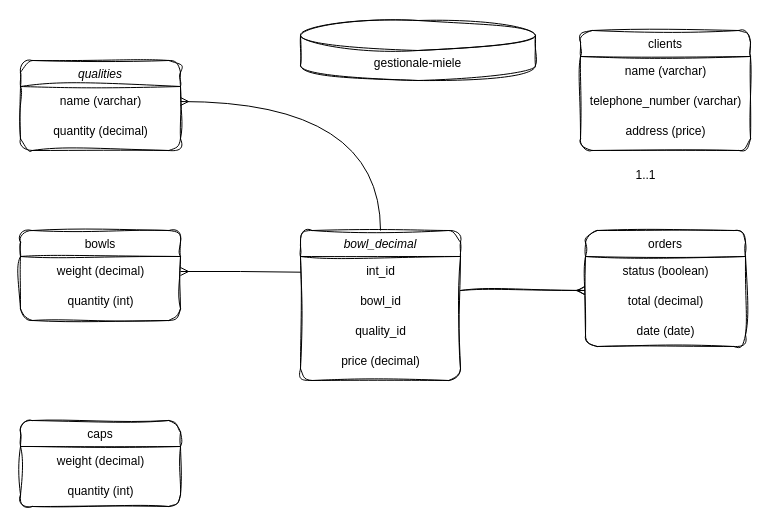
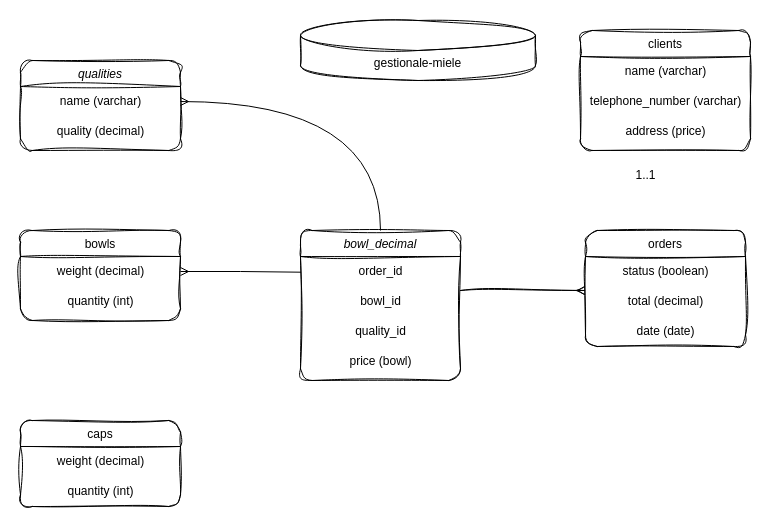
  <mxCell id="0" />
  <mxCell id="1" parent="0" />
  <mxCell id="2" value="qualities" style="swimlane;fontStyle=2;align=center;verticalAlign=top;childLayout=stackLayout;horizontal=1;startSize=26;horizontalStack=0;resizeParent=1;resizeLast=0;collapsible=1;marginBottom=0;rounded=1;shadow=0;strokeWidth=1;glass=0;swimlaneLine=1;gradientColor=none;sketch=1;curveFitting=1;jiggle=2;" parent="1" vertex="1"><mxGeometry x="20" y="60" width="160" height="90" as="geometry"><mxRectangle x="220" y="120" width="160" height="26" as="alternateBounds" /></mxGeometry></mxCell>
  <mxCell id="3" value="name (varchar)" style="text;html=1;align=center;verticalAlign=middle;resizable=0;points=[];autosize=1;strokeColor=none;fillColor=none;sketch=1;curveFitting=1;jiggle=2;" vertex="1" parent="2"><mxGeometry y="26" width="160" height="30" as="geometry" /></mxCell>
- <mxCell id="4" value="quantity (decimal)" style="text;html=1;align=center;verticalAlign=middle;resizable=0;points=[];autosize=1;strokeColor=none;fillColor=none;sketch=1;curveFitting=1;jiggle=2;" vertex="1" parent="2"><mxGeometry y="56" width="160" height="30" as="geometry" /></mxCell>
+ <mxCell id="4" value="quality (decimal)" style="text;html=1;align=center;verticalAlign=middle;resizable=0;points=[];autosize=1;strokeColor=none;fillColor=none;sketch=1;curveFitting=1;jiggle=2;" vertex="1" parent="2"><mxGeometry y="56" width="160" height="30" as="geometry" /></mxCell>
  <mxCell id="5" value="bowls" style="swimlane;fontStyle=0;align=center;verticalAlign=top;childLayout=stackLayout;horizontal=1;startSize=26;horizontalStack=0;resizeParent=1;resizeLast=0;collapsible=1;marginBottom=0;rounded=1;shadow=0;strokeWidth=1;gradientColor=none;sketch=1;curveFitting=1;jiggle=2;" parent="1" vertex="1"><mxGeometry x="20" y="230" width="160" height="90" as="geometry"><mxRectangle x="130" y="380" width="160" height="26" as="alternateBounds" /></mxGeometry></mxCell>
  <mxCell id="6" value="weight (decimal)" style="text;html=1;align=center;verticalAlign=middle;resizable=0;points=[];autosize=1;strokeColor=none;fillColor=none;sketch=1;curveFitting=1;jiggle=2;" vertex="1" parent="5"><mxGeometry y="26" width="160" height="30" as="geometry" /></mxCell>
  <mxCell id="7" value="quantity (int)" style="text;html=1;align=center;verticalAlign=middle;resizable=0;points=[];autosize=1;strokeColor=none;fillColor=none;" vertex="1" parent="5"><mxGeometry y="56" width="160" height="30" as="geometry" /></mxCell>
  <mxCell id="8" value="clients" style="swimlane;fontStyle=0;align=center;verticalAlign=top;childLayout=stackLayout;horizontal=1;startSize=26;horizontalStack=0;resizeParent=1;resizeLast=0;collapsible=1;marginBottom=0;rounded=1;shadow=0;strokeWidth=1;gradientColor=none;sketch=1;curveFitting=1;jiggle=2;" parent="1" vertex="1"><mxGeometry x="580" y="30" width="170" height="120" as="geometry"><mxRectangle x="550" y="140" width="160" height="26" as="alternateBounds" /></mxGeometry></mxCell>
  <mxCell id="9" value="name (varchar)" style="text;html=1;align=center;verticalAlign=middle;resizable=0;points=[];autosize=1;strokeColor=none;fillColor=none;" vertex="1" parent="8"><mxGeometry y="26" width="170" height="30" as="geometry" /></mxCell>
  <mxCell id="10" value="telephone_number (varchar)" style="text;html=1;align=center;verticalAlign=middle;resizable=0;points=[];autosize=1;strokeColor=none;fillColor=none;" vertex="1" parent="8"><mxGeometry y="56" width="170" height="30" as="geometry" /></mxCell>
  <mxCell id="11" value="address (price)" style="text;html=1;align=center;verticalAlign=middle;resizable=0;points=[];autosize=1;strokeColor=none;fillColor=none;" vertex="1" parent="8"><mxGeometry y="86" width="170" height="30" as="geometry" /></mxCell>
  <mxCell id="12" value="orders" style="swimlane;fontStyle=0;align=center;verticalAlign=top;childLayout=stackLayout;horizontal=1;startSize=26;horizontalStack=0;resizeParent=1;resizeLast=0;collapsible=1;marginBottom=0;rounded=1;shadow=0;strokeWidth=1;gradientColor=none;sketch=1;curveFitting=1;jiggle=2;" vertex="1" parent="1"><mxGeometry x="585" y="230" width="160" height="116" as="geometry"><mxRectangle x="550" y="140" width="160" height="26" as="alternateBounds" /></mxGeometry></mxCell>
  <mxCell id="13" value="status (boolean)" style="text;html=1;align=center;verticalAlign=middle;resizable=0;points=[];autosize=1;strokeColor=none;fillColor=none;sketch=1;curveFitting=1;jiggle=2;" vertex="1" parent="12"><mxGeometry y="26" width="160" height="30" as="geometry" /></mxCell>
  <mxCell id="14" value="total (decimal)" style="text;html=1;align=center;verticalAlign=middle;resizable=0;points=[];autosize=1;strokeColor=none;fillColor=none;" vertex="1" parent="12"><mxGeometry y="56" width="160" height="30" as="geometry" /></mxCell>
  <mxCell id="15" value="date (date)" style="text;html=1;align=center;verticalAlign=middle;resizable=0;points=[];autosize=1;strokeColor=none;fillColor=none;sketch=1;curveFitting=1;jiggle=2;" vertex="1" parent="12"><mxGeometry y="86" width="160" height="30" as="geometry" /></mxCell>
  <mxCell id="16" value="gestionale-miele" style="shape=cylinder3;whiteSpace=wrap;html=1;boundedLbl=1;backgroundOutline=1;size=15;gradientColor=none;sketch=1;curveFitting=1;jiggle=2;" vertex="1" parent="1"><mxGeometry x="300" y="20" width="235" height="60" as="geometry" /></mxCell>
  <mxCell id="17" value="caps" style="swimlane;fontStyle=0;align=center;verticalAlign=top;childLayout=stackLayout;horizontal=1;startSize=26;horizontalStack=0;resizeParent=1;resizeLast=0;collapsible=1;marginBottom=0;rounded=1;shadow=0;strokeWidth=1;gradientColor=none;sketch=1;curveFitting=1;jiggle=2;" vertex="1" parent="1"><mxGeometry x="20" y="420" width="160" height="86" as="geometry"><mxRectangle x="130" y="380" width="160" height="26" as="alternateBounds" /></mxGeometry></mxCell>
  <mxCell id="18" value="weight (decimal)" style="text;html=1;align=center;verticalAlign=middle;resizable=0;points=[];autosize=1;strokeColor=none;fillColor=none;" vertex="1" parent="17"><mxGeometry y="26" width="160" height="30" as="geometry" /></mxCell>
  <mxCell id="19" value="quantity (int)" style="text;html=1;align=center;verticalAlign=middle;resizable=0;points=[];autosize=1;strokeColor=none;fillColor=none;" vertex="1" parent="17"><mxGeometry y="56" width="160" height="30" as="geometry" /></mxCell>
  <mxCell id="20" value="" style="fontSize=12;html=1;endArrow=ERmany;startArrow=none;rounded=0;entryX=-0.005;entryY=0.133;entryDx=0;entryDy=0;entryPerimeter=0;sketch=1;curveFitting=1;jiggle=2;startFill=0;" edge="1" parent="1" target="14"><mxGeometry width="100" height="100" relative="1" as="geometry"><mxPoint x="460" y="290" as="sourcePoint" /><mxPoint x="300" y="312" as="targetPoint" /></mxGeometry></mxCell>
  <mxCell id="21" value="1..1" style="text;html=1;align=center;verticalAlign=middle;resizable=0;points=[];autosize=1;strokeColor=none;fillColor=none;sketch=1;curveFitting=1;jiggle=2;" vertex="1" parent="1"><mxGeometry x="625" y="160" width="40" height="30" as="geometry" /></mxCell>
  <mxCell id="22" value="bowl_decimal" style="swimlane;fontStyle=2;align=center;verticalAlign=top;childLayout=stackLayout;horizontal=1;startSize=26;horizontalStack=0;resizeParent=1;resizeLast=0;collapsible=1;marginBottom=0;rounded=1;shadow=0;strokeWidth=1;glass=0;swimlaneLine=1;gradientColor=none;swimlaneFillColor=none;strokeColor=default;sketch=1;curveFitting=1;jiggle=2;" vertex="1" parent="1"><mxGeometry x="300" y="230" width="160" height="150" as="geometry"><mxRectangle x="220" y="120" width="160" height="26" as="alternateBounds" /></mxGeometry></mxCell>
- <mxCell id="23" value="int_id" style="text;html=1;align=center;verticalAlign=middle;resizable=0;points=[];autosize=1;strokeColor=none;fillColor=none;sketch=1;curveFitting=1;jiggle=2;" vertex="1" parent="22"><mxGeometry y="26" width="160" height="30" as="geometry" /></mxCell>
+ <mxCell id="23" value="order_id" style="text;html=1;align=center;verticalAlign=middle;resizable=0;points=[];autosize=1;strokeColor=none;fillColor=none;sketch=1;curveFitting=1;jiggle=2;" vertex="1" parent="22"><mxGeometry y="26" width="160" height="30" as="geometry" /></mxCell>
  <mxCell id="24" value="bowl_id" style="text;html=1;align=center;verticalAlign=middle;resizable=0;points=[];autosize=1;strokeColor=none;fillColor=none;sketch=1;curveFitting=1;jiggle=2;" vertex="1" parent="22"><mxGeometry y="56" width="160" height="30" as="geometry" /></mxCell>
  <mxCell id="25" value="quality_id" style="text;html=1;align=center;verticalAlign=middle;resizable=0;points=[];autosize=1;strokeColor=none;fillColor=none;" vertex="1" parent="22"><mxGeometry y="86" width="160" height="30" as="geometry" /></mxCell>
- <mxCell id="26" value="price (decimal)" style="text;html=1;align=center;verticalAlign=middle;resizable=0;points=[];autosize=1;strokeColor=none;fillColor=none;sketch=1;curveFitting=1;jiggle=2;" vertex="1" parent="22"><mxGeometry y="116" width="160" height="30" as="geometry" /></mxCell>
+ <mxCell id="26" value="price (bowl)" style="text;html=1;align=center;verticalAlign=middle;resizable=0;points=[];autosize=1;strokeColor=none;fillColor=none;sketch=1;curveFitting=1;jiggle=2;" vertex="1" parent="22"><mxGeometry y="116" width="160" height="30" as="geometry" /></mxCell>
  <mxCell id="27" style="edgeStyle=orthogonalEdgeStyle;rounded=0;orthogonalLoop=1;jettySize=auto;html=1;entryX=0.003;entryY=0.523;entryDx=0;entryDy=0;entryPerimeter=0;endArrow=none;endFill=0;startArrow=ERmany;startFill=0;" edge="1" parent="1" source="6" target="23"><mxGeometry relative="1" as="geometry" /></mxCell>
  <mxCell id="28" style="edgeStyle=orthogonalEdgeStyle;rounded=0;orthogonalLoop=1;jettySize=auto;html=1;entryX=0.5;entryY=0;entryDx=0;entryDy=0;curved=1;endArrow=none;endFill=0;startArrow=ERmany;startFill=0;" edge="1" parent="1" source="3" target="22"><mxGeometry relative="1" as="geometry" /></mxCell>
